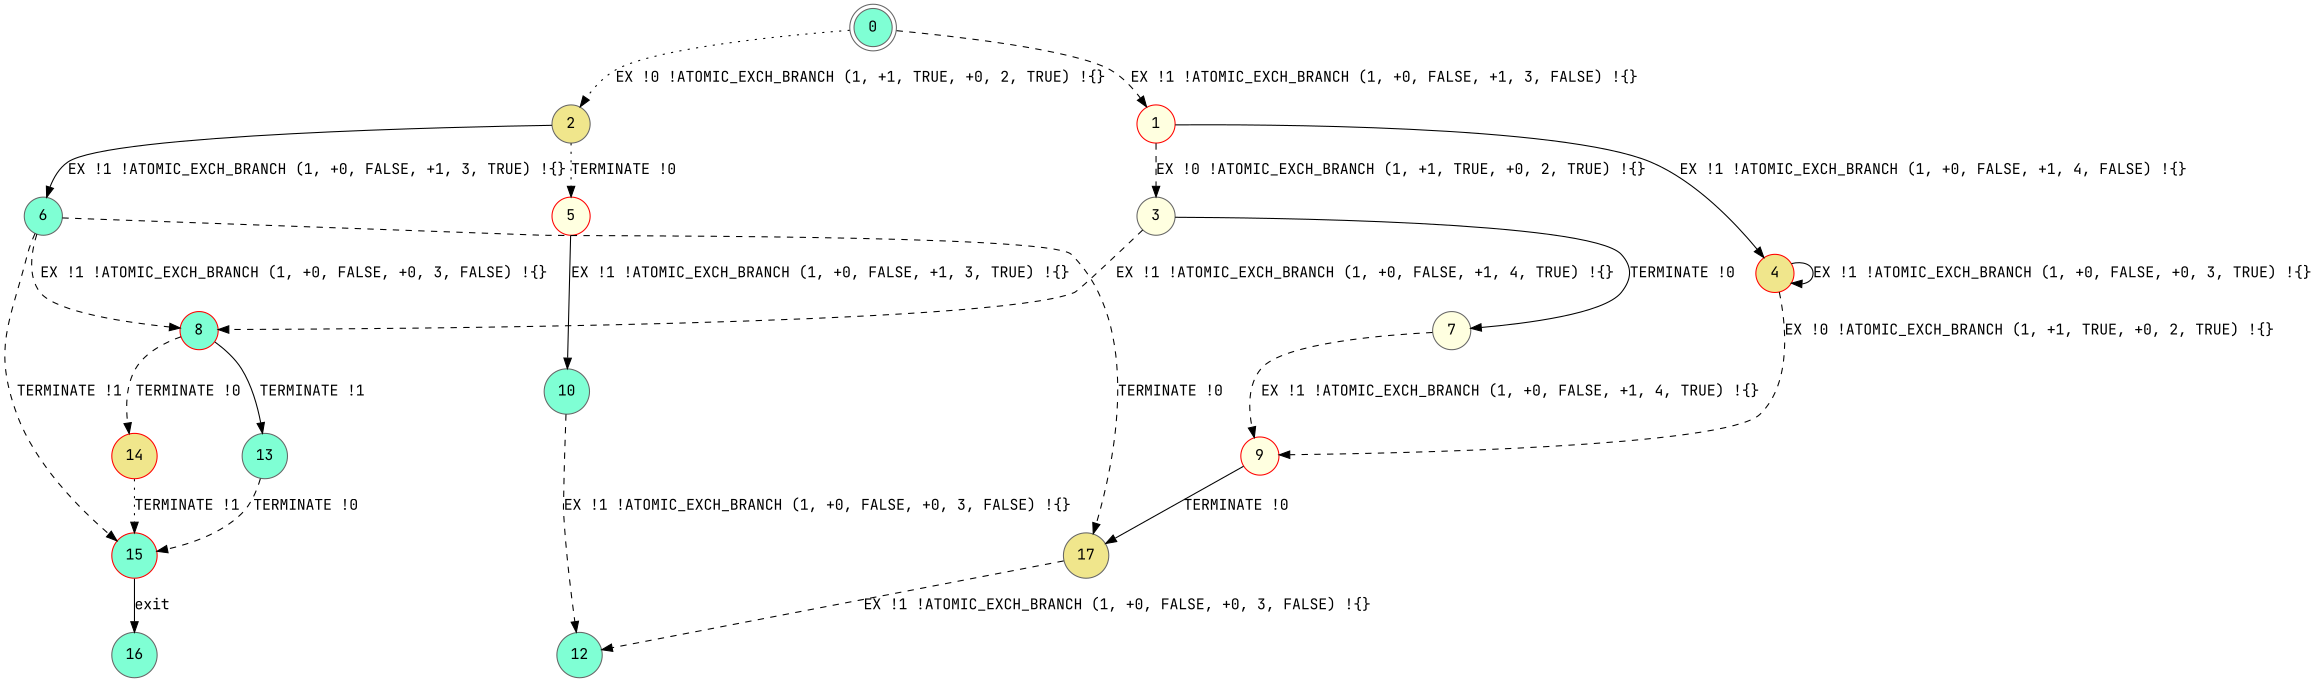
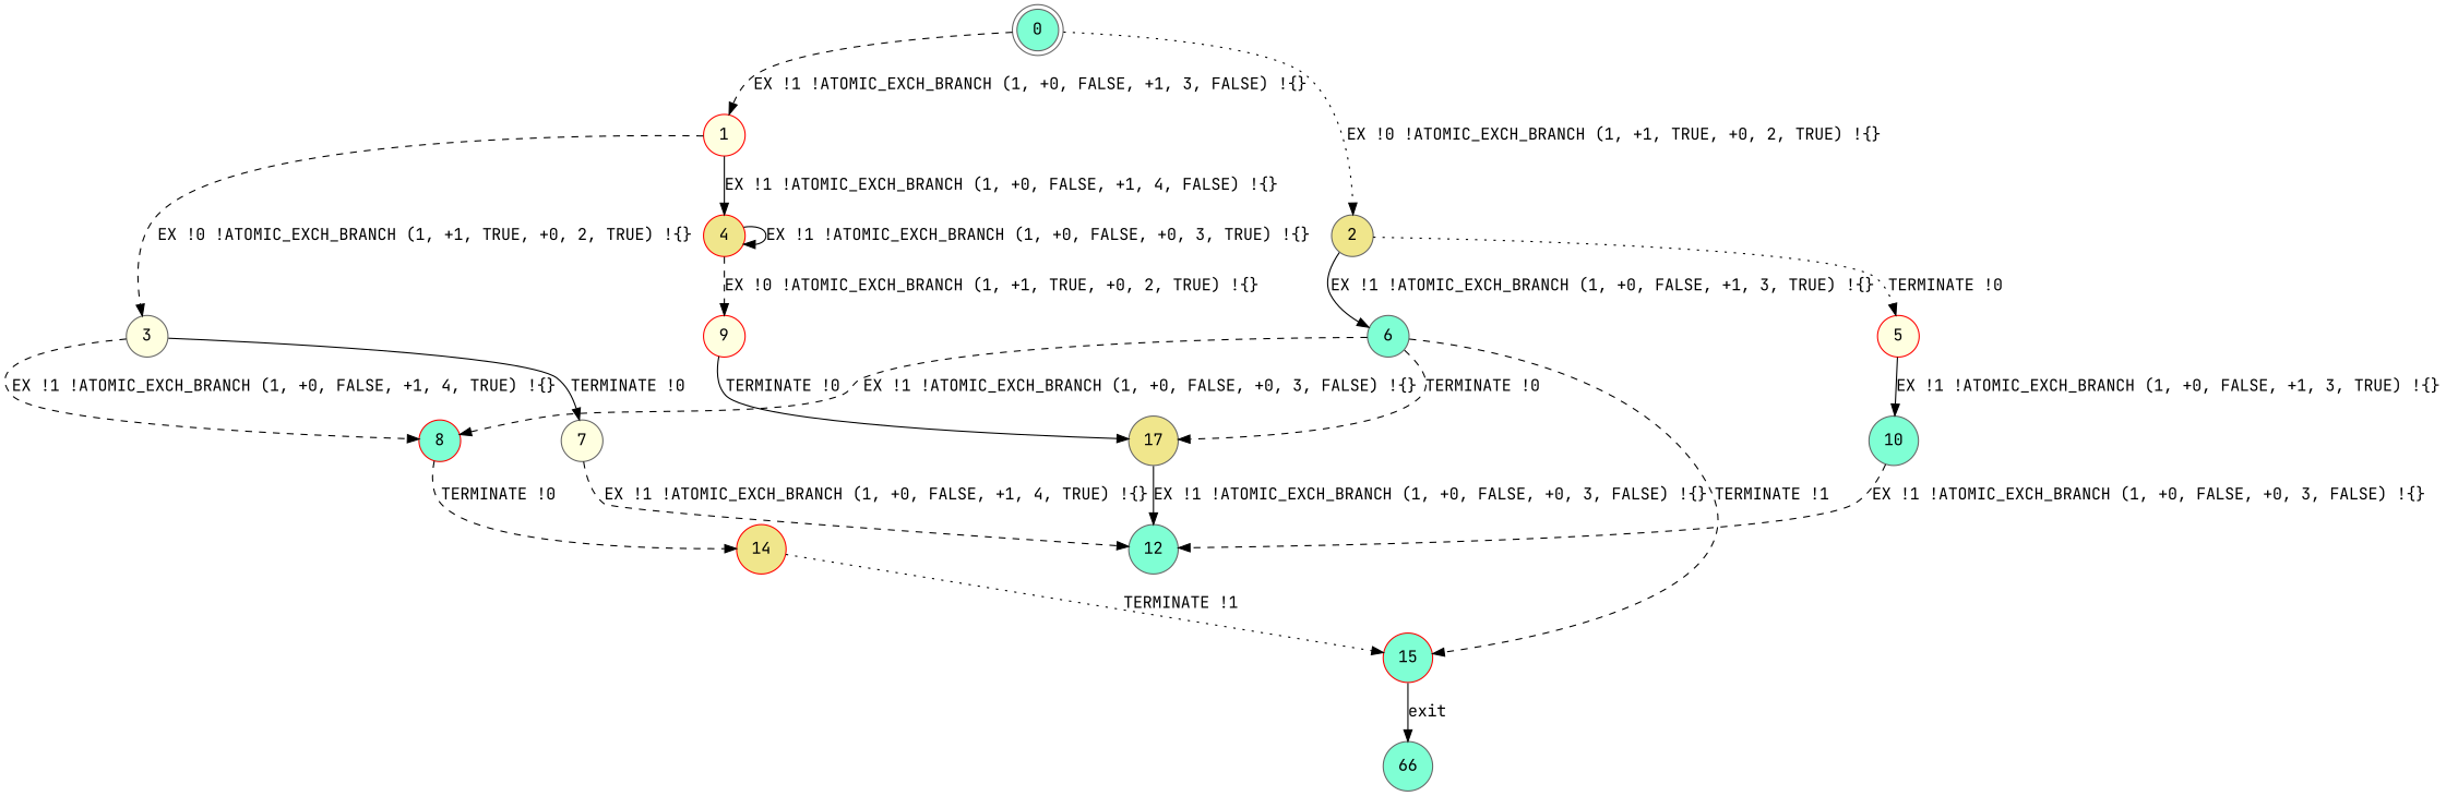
  digraph {
    fontname="JetBrains Mono"
    node [color=gray40 fillcolor=aquamarine fontname="JetBrains Mono" shape=circle style=filled]
    edge [fontname="JetBrains Mono" style=dashed]
    0 [peripheries=2]
    1 [color=red fillcolor=lightyellow]
    2 [fillcolor=khaki]
    3 [fillcolor=lightyellow]
    4 [color=red fillcolor=khaki]
    5 [color=red fillcolor=lightyellow]
    6
    7 [fillcolor=lightyellow]
    8 [color=red]
    9 [color=red fillcolor=lightyellow]
    10
    n12 [fillcolor=khaki label=17]
    15 [color=red]
    12
-   13
    14 [color=red fillcolor=khaki]
-   16
+   16 [label=66]
    0 -> 1 [label="EX !1 !ATOMIC_EXCH_BRANCH (1, +0, FALSE, +1, 3, FALSE) !{}"]
    0 -> 2 [label="EX !0 !ATOMIC_EXCH_BRANCH (1, +1, TRUE, +0, 2, TRUE) !{}" style=dotted]
    1 -> 3 [label="EX !0 !ATOMIC_EXCH_BRANCH (1, +1, TRUE, +0, 2, TRUE) !{}"]
    1 -> 4 [label="EX !1 !ATOMIC_EXCH_BRANCH (1, +0, FALSE, +1, 4, FALSE) !{}" style=solid]
    2 -> 5 [label="TERMINATE !0" style=dotted]
    2 -> 6 [label="EX !1 !ATOMIC_EXCH_BRANCH (1, +0, FALSE, +1, 3, TRUE) !{}" style=solid]
    3 -> 7 [label="TERMINATE !0" style=solid]
    3 -> 8 [label="EX !1 !ATOMIC_EXCH_BRANCH (1, +0, FALSE, +1, 4, TRUE) !{}"]
    4 -> 4 [label="EX !1 !ATOMIC_EXCH_BRANCH (1, +0, FALSE, +0, 3, TRUE) !{}" style=solid]
    4 -> 9 [label="EX !0 !ATOMIC_EXCH_BRANCH (1, +1, TRUE, +0, 2, TRUE) !{}"]
    5 -> 10 [label="EX !1 !ATOMIC_EXCH_BRANCH (1, +0, FALSE, +1, 3, TRUE) !{}" style=solid]
    6 -> 8 [label="EX !1 !ATOMIC_EXCH_BRANCH (1, +0, FALSE, +0, 3, FALSE) !{}"]
    6 -> n12 [label="TERMINATE !0"]
    6 -> 15 [label="TERMINATE !1"]
-   7 -> 9 [label="EX !1 !ATOMIC_EXCH_BRANCH (1, +0, FALSE, +1, 4, TRUE) !{}"]
-   8 -> 13 [label="TERMINATE !1" style=solid]
+   7 -> 12 [label="EX !1 !ATOMIC_EXCH_BRANCH (1, +0, FALSE, +1, 4, TRUE) !{}"]
    8 -> 14 [label="TERMINATE !0"]
    9 -> n12 [label="TERMINATE !0" style=solid]
    10 -> 12 [label="EX !1 !ATOMIC_EXCH_BRANCH (1, +0, FALSE, +0, 3, FALSE) !{}"]
-   n12 -> 12 [label="EX !1 !ATOMIC_EXCH_BRANCH (1, +0, FALSE, +0, 3, FALSE) !{}"]
+   n12 -> 12 [label="EX !1 !ATOMIC_EXCH_BRANCH (1, +0, FALSE, +0, 3, FALSE) !{}" style=solid]
    15 -> 16 [label=exit style=solid]
-   13 -> 15 [label="TERMINATE !0"]
    14 -> 15 [label="TERMINATE !1" style=dotted]
  }
